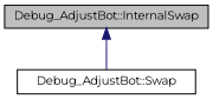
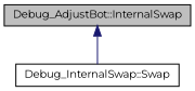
  digraph {
    rankdir=TB
    fontname=Montserrat
    node [color=black fontname=Montserrat fontsize=10 shape=record style=filled]
    n1 [fillcolor=grey75 fontcolor=black height=0.2 label="Debug_AdjustBot::InternalSwap" width=0.4]
-   n2 [fillcolor=white height=0.2 label="Debug_AdjustBot::Swap" width=0.4]
+   n2 [fillcolor=white height=0.2 label="Debug_InternalSwap::Swap" width=0.4]
    n1 -> n2 [color=midnightblue dir=back fontname=Montserrat fontsize=10 labelfontname=Helvetica labelfontsize=10 style=solid]
  }
